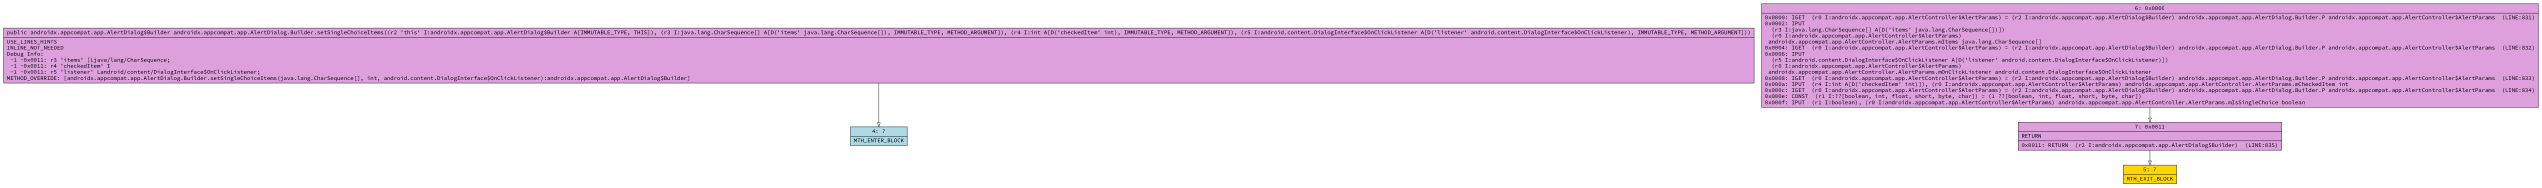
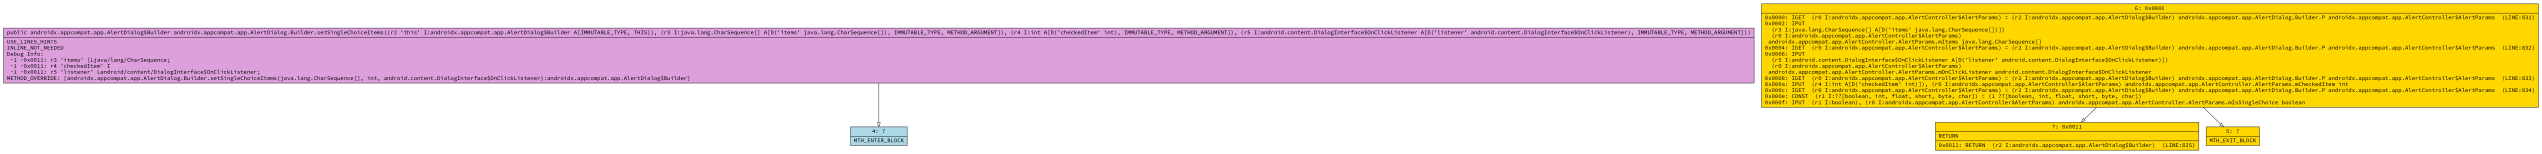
  digraph {
    fontname="Source Code Pro"
    node [fillcolor=gold fontname="Source Code Pro" shape=record style=filled]
    edge [arrowhead=onormal fontname="Source Code Pro"]
    n1 [fillcolor=lightblue label="{4\:\ ?|MTH_ENTER_BLOCK\l}"]
-   n2 [fillcolor=plum label="{6\:\ 0x0000|0x0000: IGET  (r0 I:androidx.appcompat.app.AlertController$AlertParams) = (r2 I:androidx.appcompat.app.AlertDialog$Builder) androidx.appcompat.app.AlertDialog.Builder.P androidx.appcompat.app.AlertController$AlertParams  (LINE:831)\l0x0002: IPUT  \l  (r3 I:java.lang.CharSequence[] A[D('items' java.lang.CharSequence[])])\l  (r0 I:androidx.appcompat.app.AlertController$AlertParams)\l androidx.appcompat.app.AlertController.AlertParams.mItems java.lang.CharSequence[] \l0x0004: IGET  (r0 I:androidx.appcompat.app.AlertController$AlertParams) = (r2 I:androidx.appcompat.app.AlertDialog$Builder) androidx.appcompat.app.AlertDialog.Builder.P androidx.appcompat.app.AlertController$AlertParams  (LINE:832)\l0x0006: IPUT  \l  (r5 I:android.content.DialogInterface$OnClickListener A[D('listener' android.content.DialogInterface$OnClickListener)])\l  (r0 I:androidx.appcompat.app.AlertController$AlertParams)\l androidx.appcompat.app.AlertController.AlertParams.mOnClickListener android.content.DialogInterface$OnClickListener \l0x0008: IGET  (r0 I:androidx.appcompat.app.AlertController$AlertParams) = (r2 I:androidx.appcompat.app.AlertDialog$Builder) androidx.appcompat.app.AlertDialog.Builder.P androidx.appcompat.app.AlertController$AlertParams  (LINE:833)\l0x000a: IPUT  (r4 I:int A[D('checkedItem' int)]), (r0 I:androidx.appcompat.app.AlertController$AlertParams) androidx.appcompat.app.AlertController.AlertParams.mCheckedItem int \l0x000c: IGET  (r0 I:androidx.appcompat.app.AlertController$AlertParams) = (r2 I:androidx.appcompat.app.AlertDialog$Builder) androidx.appcompat.app.AlertDialog.Builder.P androidx.appcompat.app.AlertController$AlertParams  (LINE:834)\l0x000e: CONST  (r1 I:??[boolean, int, float, short, byte, char]) = (1 ??[boolean, int, float, short, byte, char]) \l0x000f: IPUT  (r1 I:boolean), (r0 I:androidx.appcompat.app.AlertController$AlertParams) androidx.appcompat.app.AlertController.AlertParams.mIsSingleChoice boolean \l}"]
-   n3 [fillcolor=plum label="{7\:\ 0x0011|RETURN\l|0x0011: RETURN  (r2 I:androidx.appcompat.app.AlertDialog$Builder)  (LINE:835)\l}"]
+   n2 [label="{6\:\ 0x0000|0x0000: IGET  (r0 I:androidx.appcompat.app.AlertController$AlertParams) = (r2 I:androidx.appcompat.app.AlertDialog$Builder) androidx.appcompat.app.AlertDialog.Builder.P androidx.appcompat.app.AlertController$AlertParams  (LINE:831)\l0x0002: IPUT  \l  (r3 I:java.lang.CharSequence[] A[D('items' java.lang.CharSequence[])])\l  (r0 I:androidx.appcompat.app.AlertController$AlertParams)\l androidx.appcompat.app.AlertController.AlertParams.mItems java.lang.CharSequence[] \l0x0004: IGET  (r0 I:androidx.appcompat.app.AlertController$AlertParams) = (r2 I:androidx.appcompat.app.AlertDialog$Builder) androidx.appcompat.app.AlertDialog.Builder.P androidx.appcompat.app.AlertController$AlertParams  (LINE:832)\l0x0006: IPUT  \l  (r5 I:android.content.DialogInterface$OnClickListener A[D('listener' android.content.DialogInterface$OnClickListener)])\l  (r0 I:androidx.appcompat.app.AlertController$AlertParams)\l androidx.appcompat.app.AlertController.AlertParams.mOnClickListener android.content.DialogInterface$OnClickListener \l0x0008: IGET  (r0 I:androidx.appcompat.app.AlertController$AlertParams) = (r2 I:androidx.appcompat.app.AlertDialog$Builder) androidx.appcompat.app.AlertDialog.Builder.P androidx.appcompat.app.AlertController$AlertParams  (LINE:833)\l0x000a: IPUT  (r4 I:int A[D('checkedItem' int)]), (r0 I:androidx.appcompat.app.AlertController$AlertParams) androidx.appcompat.app.AlertController.AlertParams.mCheckedItem int \l0x000c: IGET  (r0 I:androidx.appcompat.app.AlertController$AlertParams) = (r2 I:androidx.appcompat.app.AlertDialog$Builder) androidx.appcompat.app.AlertDialog.Builder.P androidx.appcompat.app.AlertController$AlertParams  (LINE:834)\l0x000e: CONST  (r1 I:??[boolean, int, float, short, byte, char]) = (1 ??[boolean, int, float, short, byte, char]) \l0x000f: IPUT  (r1 I:boolean), (r0 I:androidx.appcompat.app.AlertController$AlertParams) androidx.appcompat.app.AlertController.AlertParams.mIsSingleChoice boolean \l}"]
+   n3 [label="{7\:\ 0x0011|RETURN\l|0x0011: RETURN  (r2 I:androidx.appcompat.app.AlertDialog$Builder)  (LINE:835)\l}"]
    n4 [label="{5\:\ ?|MTH_EXIT_BLOCK\l}"]
    n5 [fillcolor=plum label="{public androidx.appcompat.app.AlertDialog$Builder androidx.appcompat.app.AlertDialog.Builder.setSingleChoiceItems((r2 'this' I:androidx.appcompat.app.AlertDialog$Builder A[IMMUTABLE_TYPE, THIS]), (r3 I:java.lang.CharSequence[] A[D('items' java.lang.CharSequence[]), IMMUTABLE_TYPE, METHOD_ARGUMENT]), (r4 I:int A[D('checkedItem' int), IMMUTABLE_TYPE, METHOD_ARGUMENT]), (r5 I:android.content.DialogInterface$OnClickListener A[D('listener' android.content.DialogInterface$OnClickListener), IMMUTABLE_TYPE, METHOD_ARGUMENT]))  | USE_LINES_HINTS\lINLINE_NOT_NEEDED\lDebug Info:\l  \-1 \-0x0011: r3 'items' [Ljava\/lang\/CharSequence;\l  \-1 \-0x0011: r4 'checkedItem' I\l  \-1 \-0x0011: r5 'listener' Landroid\/content\/DialogInterface$OnClickListener;\lMETHOD_OVERRIDE: [androidx.appcompat.app.AlertDialog.Builder.setSingleChoiceItems(java.lang.CharSequence[], int, android.content.DialogInterface$OnClickListener):androidx.appcompat.app.AlertDialog$Builder]\l}"]
    n2 -> n3
-   n3 -> n4
+   n2 -> n4
    n5 -> n1
  }
